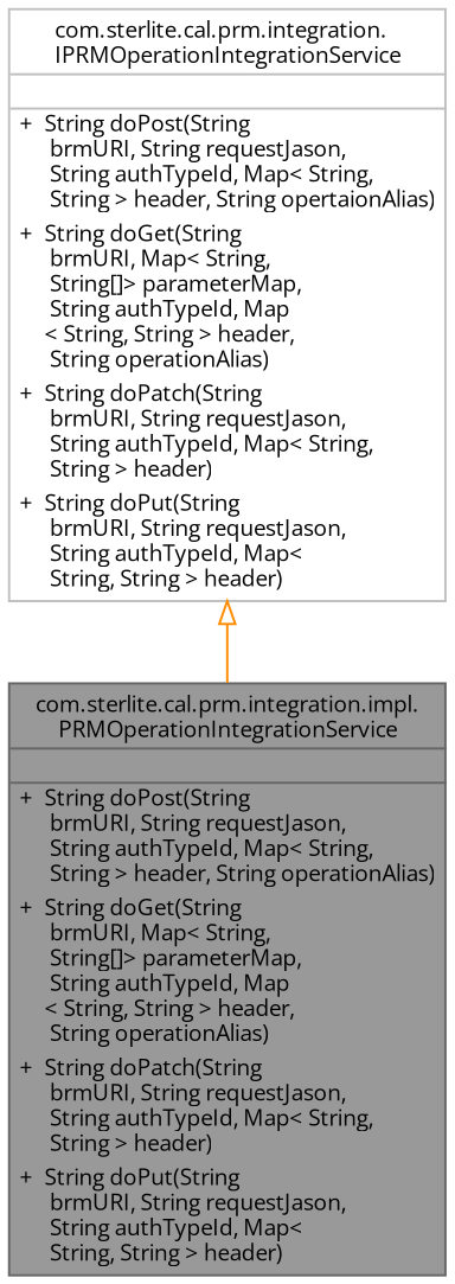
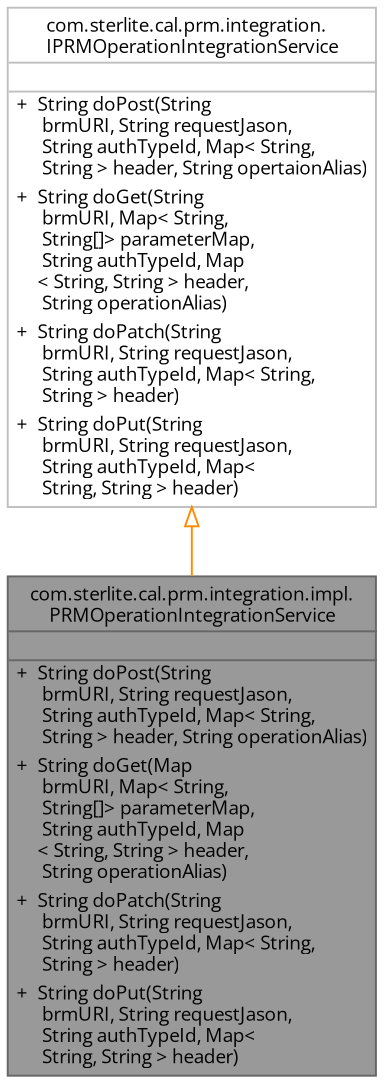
  digraph {
    fontname="Open Sans"
    node [fontname="Open Sans" fontsize=10 shape=plain style=filled]
-   n1 [color=gray40 fillcolor=grey60 fontcolor=black height=0.2 label=<<TABLE CELLBORDER="0" BORDER="1"><TR><TD COLSPAN="2" CELLPADDING="1" CELLSPACING="0">com.sterlite.cal.prm.integration.impl.<BR ALIGN="LEFT"/>PRMOperationIntegrationService</TD></TR> <HR/> <TR><TD COLSPAN="2" CELLPADDING="1" CELLSPACING="0">&nbsp;</TD></TR> <HR/> <TR><TD VALIGN="top" CELLPADDING="1" CELLSPACING="0">+</TD><TD VALIGN="top" ALIGN="LEFT" CELLPADDING="1" CELLSPACING="0">String doPost(String<BR ALIGN="LEFT"/> brmURI, String requestJason,<BR ALIGN="LEFT"/> String authTypeId, Map&lt; String,<BR ALIGN="LEFT"/> String &gt; header, String operationAlias)<BR ALIGN="LEFT"/></TD></TR> <TR><TD VALIGN="top" CELLPADDING="1" CELLSPACING="0">+</TD><TD VALIGN="top" ALIGN="LEFT" CELLPADDING="1" CELLSPACING="0">String doGet(String<BR ALIGN="LEFT"/> brmURI, Map&lt; String,<BR ALIGN="LEFT"/> String[]&gt; parameterMap,<BR ALIGN="LEFT"/> String authTypeId, Map<BR ALIGN="LEFT"/>&lt; String, String &gt; header,<BR ALIGN="LEFT"/> String operationAlias)<BR ALIGN="LEFT"/></TD></TR> <TR><TD VALIGN="top" CELLPADDING="1" CELLSPACING="0">+</TD><TD VALIGN="top" ALIGN="LEFT" CELLPADDING="1" CELLSPACING="0">String doPatch(String<BR ALIGN="LEFT"/> brmURI, String requestJason,<BR ALIGN="LEFT"/> String authTypeId, Map&lt; String,<BR ALIGN="LEFT"/> String &gt; header)<BR ALIGN="LEFT"/></TD></TR> <TR><TD VALIGN="top" CELLPADDING="1" CELLSPACING="0">+</TD><TD VALIGN="top" ALIGN="LEFT" CELLPADDING="1" CELLSPACING="0">String doPut(String<BR ALIGN="LEFT"/> brmURI, String requestJason,<BR ALIGN="LEFT"/> String authTypeId, Map&lt;<BR ALIGN="LEFT"/> String, String &gt; header)<BR ALIGN="LEFT"/></TD></TR> </TABLE>> width=0.4]
+   n1 [color=gray40 fillcolor=grey60 fontcolor=black height=0.2 label=<<TABLE CELLBORDER="0" BORDER="1"><TR><TD COLSPAN="2" CELLPADDING="1" CELLSPACING="0">com.sterlite.cal.prm.integration.impl.<BR ALIGN="LEFT"/>PRMOperationIntegrationService</TD></TR> <HR/> <TR><TD COLSPAN="2" CELLPADDING="1" CELLSPACING="0">&nbsp;</TD></TR> <HR/> <TR><TD VALIGN="top" CELLPADDING="1" CELLSPACING="0">+</TD><TD VALIGN="top" ALIGN="LEFT" CELLPADDING="1" CELLSPACING="0">String doPost(String<BR ALIGN="LEFT"/> brmURI, String requestJason,<BR ALIGN="LEFT"/> String authTypeId, Map&lt; String,<BR ALIGN="LEFT"/> String &gt; header, String operationAlias)<BR ALIGN="LEFT"/></TD></TR> <TR><TD VALIGN="top" CELLPADDING="1" CELLSPACING="0">+</TD><TD VALIGN="top" ALIGN="LEFT" CELLPADDING="1" CELLSPACING="0">String doGet(Map<BR ALIGN="LEFT"/> brmURI, Map&lt; String,<BR ALIGN="LEFT"/> String[]&gt; parameterMap,<BR ALIGN="LEFT"/> String authTypeId, Map<BR ALIGN="LEFT"/>&lt; String, String &gt; header,<BR ALIGN="LEFT"/> String operationAlias)<BR ALIGN="LEFT"/></TD></TR> <TR><TD VALIGN="top" CELLPADDING="1" CELLSPACING="0">+</TD><TD VALIGN="top" ALIGN="LEFT" CELLPADDING="1" CELLSPACING="0">String doPatch(String<BR ALIGN="LEFT"/> brmURI, String requestJason,<BR ALIGN="LEFT"/> String authTypeId, Map&lt; String,<BR ALIGN="LEFT"/> String &gt; header)<BR ALIGN="LEFT"/></TD></TR> <TR><TD VALIGN="top" CELLPADDING="1" CELLSPACING="0">+</TD><TD VALIGN="top" ALIGN="LEFT" CELLPADDING="1" CELLSPACING="0">String doPut(String<BR ALIGN="LEFT"/> brmURI, String requestJason,<BR ALIGN="LEFT"/> String authTypeId, Map&lt;<BR ALIGN="LEFT"/> String, String &gt; header)<BR ALIGN="LEFT"/></TD></TR> </TABLE>> width=0.4]
    n2 [color=grey75 fillcolor=white height=0.2 label=<<TABLE CELLBORDER="0" BORDER="1"><TR><TD COLSPAN="2" CELLPADDING="1" CELLSPACING="0">com.sterlite.cal.prm.integration.<BR ALIGN="LEFT"/>IPRMOperationIntegrationService</TD></TR> <HR/> <TR><TD COLSPAN="2" CELLPADDING="1" CELLSPACING="0">&nbsp;</TD></TR> <HR/> <TR><TD VALIGN="top" CELLPADDING="1" CELLSPACING="0">+</TD><TD VALIGN="top" ALIGN="LEFT" CELLPADDING="1" CELLSPACING="0">String doPost(String<BR ALIGN="LEFT"/> brmURI, String requestJason,<BR ALIGN="LEFT"/> String authTypeId, Map&lt; String,<BR ALIGN="LEFT"/> String &gt; header, String opertaionAlias)<BR ALIGN="LEFT"/></TD></TR> <TR><TD VALIGN="top" CELLPADDING="1" CELLSPACING="0">+</TD><TD VALIGN="top" ALIGN="LEFT" CELLPADDING="1" CELLSPACING="0">String doGet(String<BR ALIGN="LEFT"/> brmURI, Map&lt; String,<BR ALIGN="LEFT"/> String[]&gt; parameterMap,<BR ALIGN="LEFT"/> String authTypeId, Map<BR ALIGN="LEFT"/>&lt; String, String &gt; header,<BR ALIGN="LEFT"/> String operationAlias)<BR ALIGN="LEFT"/></TD></TR> <TR><TD VALIGN="top" CELLPADDING="1" CELLSPACING="0">+</TD><TD VALIGN="top" ALIGN="LEFT" CELLPADDING="1" CELLSPACING="0">String doPatch(String<BR ALIGN="LEFT"/> brmURI, String requestJason,<BR ALIGN="LEFT"/> String authTypeId, Map&lt; String,<BR ALIGN="LEFT"/> String &gt; header)<BR ALIGN="LEFT"/></TD></TR> <TR><TD VALIGN="top" CELLPADDING="1" CELLSPACING="0">+</TD><TD VALIGN="top" ALIGN="LEFT" CELLPADDING="1" CELLSPACING="0">String doPut(String<BR ALIGN="LEFT"/> brmURI, String requestJason,<BR ALIGN="LEFT"/> String authTypeId, Map&lt;<BR ALIGN="LEFT"/> String, String &gt; header)<BR ALIGN="LEFT"/></TD></TR> </TABLE>> width=0.4]
    n2 -> n1 [arrowtail=onormal color=darkorange dir=back fontname="Open Sans" fontsize=10 labelfontname=Helvetica labelfontsize=10 style=solid]
  }
